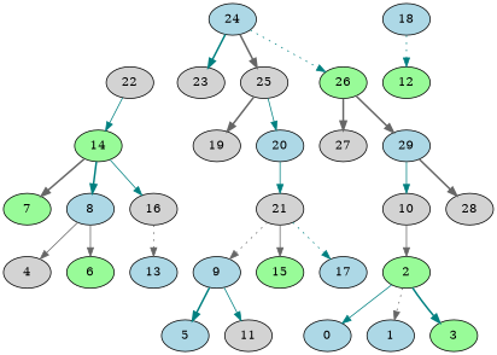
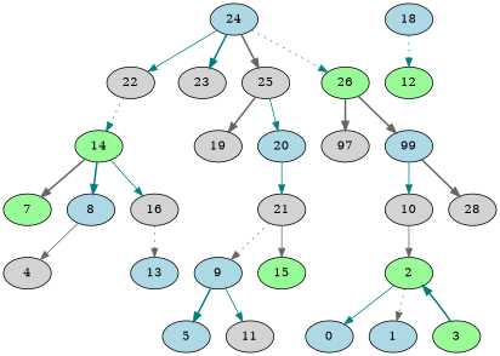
  digraph {
    node [fillcolor=lightblue style=filled]
    edge [color=teal style=solid]
    n1 [label=0]
    n2 [label=1]
    n3 [fillcolor=palegreen label=2]
    n4 [fillcolor=palegreen label=3]
    n5 [fillcolor=lightgrey label=4]
    n6 [label=5]
-   n7 [fillcolor=palegreen label=6]
    n8 [fillcolor=palegreen label=7]
    n9 [label=8]
    n10 [label=9]
    n11 [fillcolor=lightgrey label=11]
    n12 [fillcolor=lightgrey label=10]
    n13 [fillcolor=palegreen label=12]
    n14 [label=13]
    n15 [fillcolor=palegreen label=14]
    n16 [fillcolor=lightgrey label=16]
    n17 [fillcolor=palegreen label=15]
    n18 [label=18]
-   n19 [label=17]
    n20 [fillcolor=lightgrey label=19]
    n21 [label=20]
    n22 [fillcolor=lightgrey label=21]
    n23 [fillcolor=lightgrey label=22]
    n24 [fillcolor=lightgrey label=23]
    n25 [label=24]
    n26 [fillcolor=lightgrey label=25]
    n27 [fillcolor=palegreen label=26]
-   n28 [fillcolor=lightgrey label=27]
-   n29 [label=29]
+   n28 [fillcolor=lightgrey label=97]
+   n29 [label=99]
    n30 [fillcolor=lightgrey label=28]
    n3 -> n1
    n3 -> n2 [color=gray40 style=dotted]
-   n3 -> n4 [style=bold]
+   n4 -> n3 [style=bold]
    n9 -> n5 [color=gray40]
-   n9 -> n7 [color=gray40]
    n10 -> n6 [style=bold]
    n10 -> n11
    n12 -> n3 [color=gray40]
    n15 -> n8 [color=gray40 style=bold]
    n15 -> n9 [style=bold]
    n15 -> n16
    n16 -> n14 [color=gray40 style=dotted]
    n18 -> n13 [style=dotted]
    n21 -> n22
    n22 -> n10 [color=gray40 style=dotted]
    n22 -> n17 [color=gray40]
-   n22 -> n19 [style=dotted]
-   n23 -> n15
+   n23 -> n15 [style=dotted]
+   n25 -> n23
    n25 -> n24 [style=bold]
    n25 -> n26 [color=gray40 style=bold]
    n25 -> n27 [style=dotted]
    n26 -> n20 [color=gray40 style=bold]
    n26 -> n21
    n27 -> n28 [color=gray40 style=bold]
    n27 -> n29 [color=gray40 style=bold]
    n29 -> n12
    n29 -> n30 [color=gray40 style=bold]
  }
